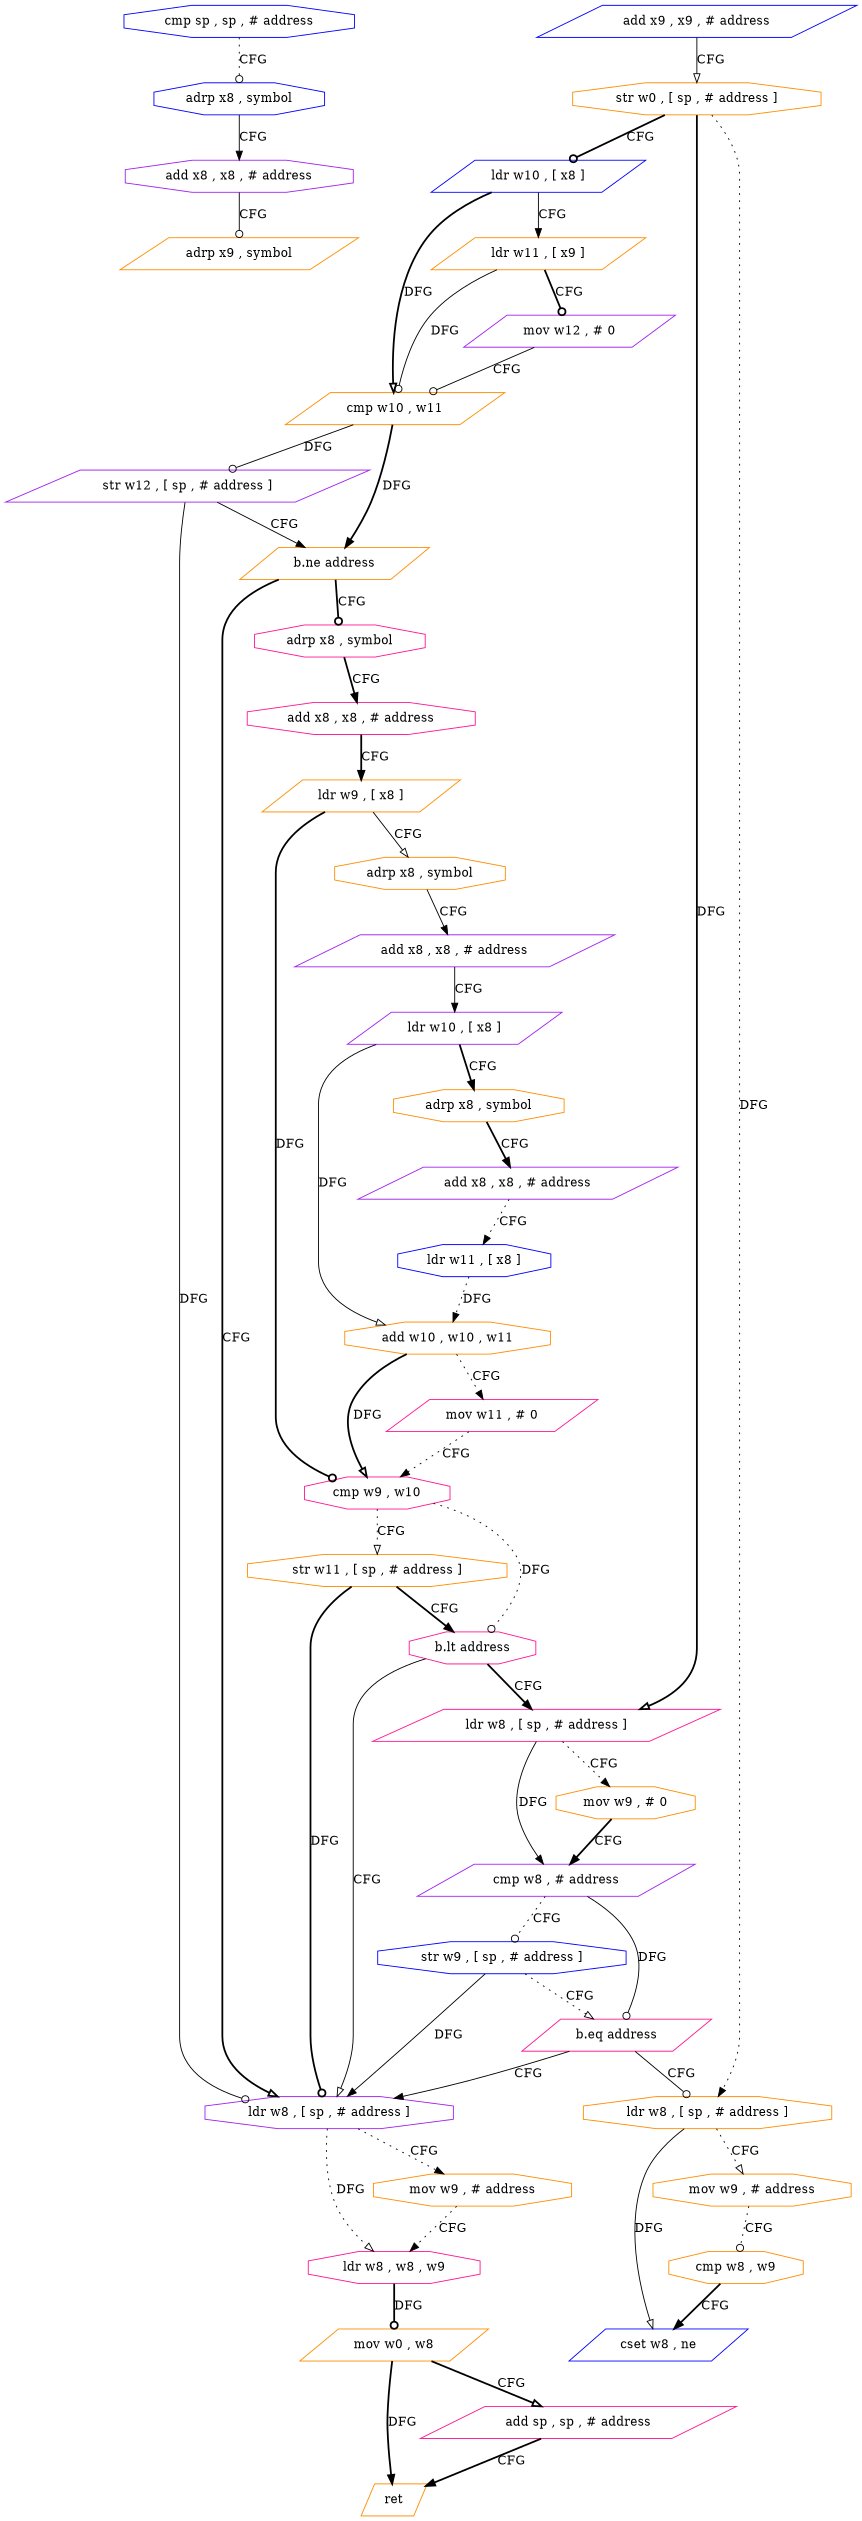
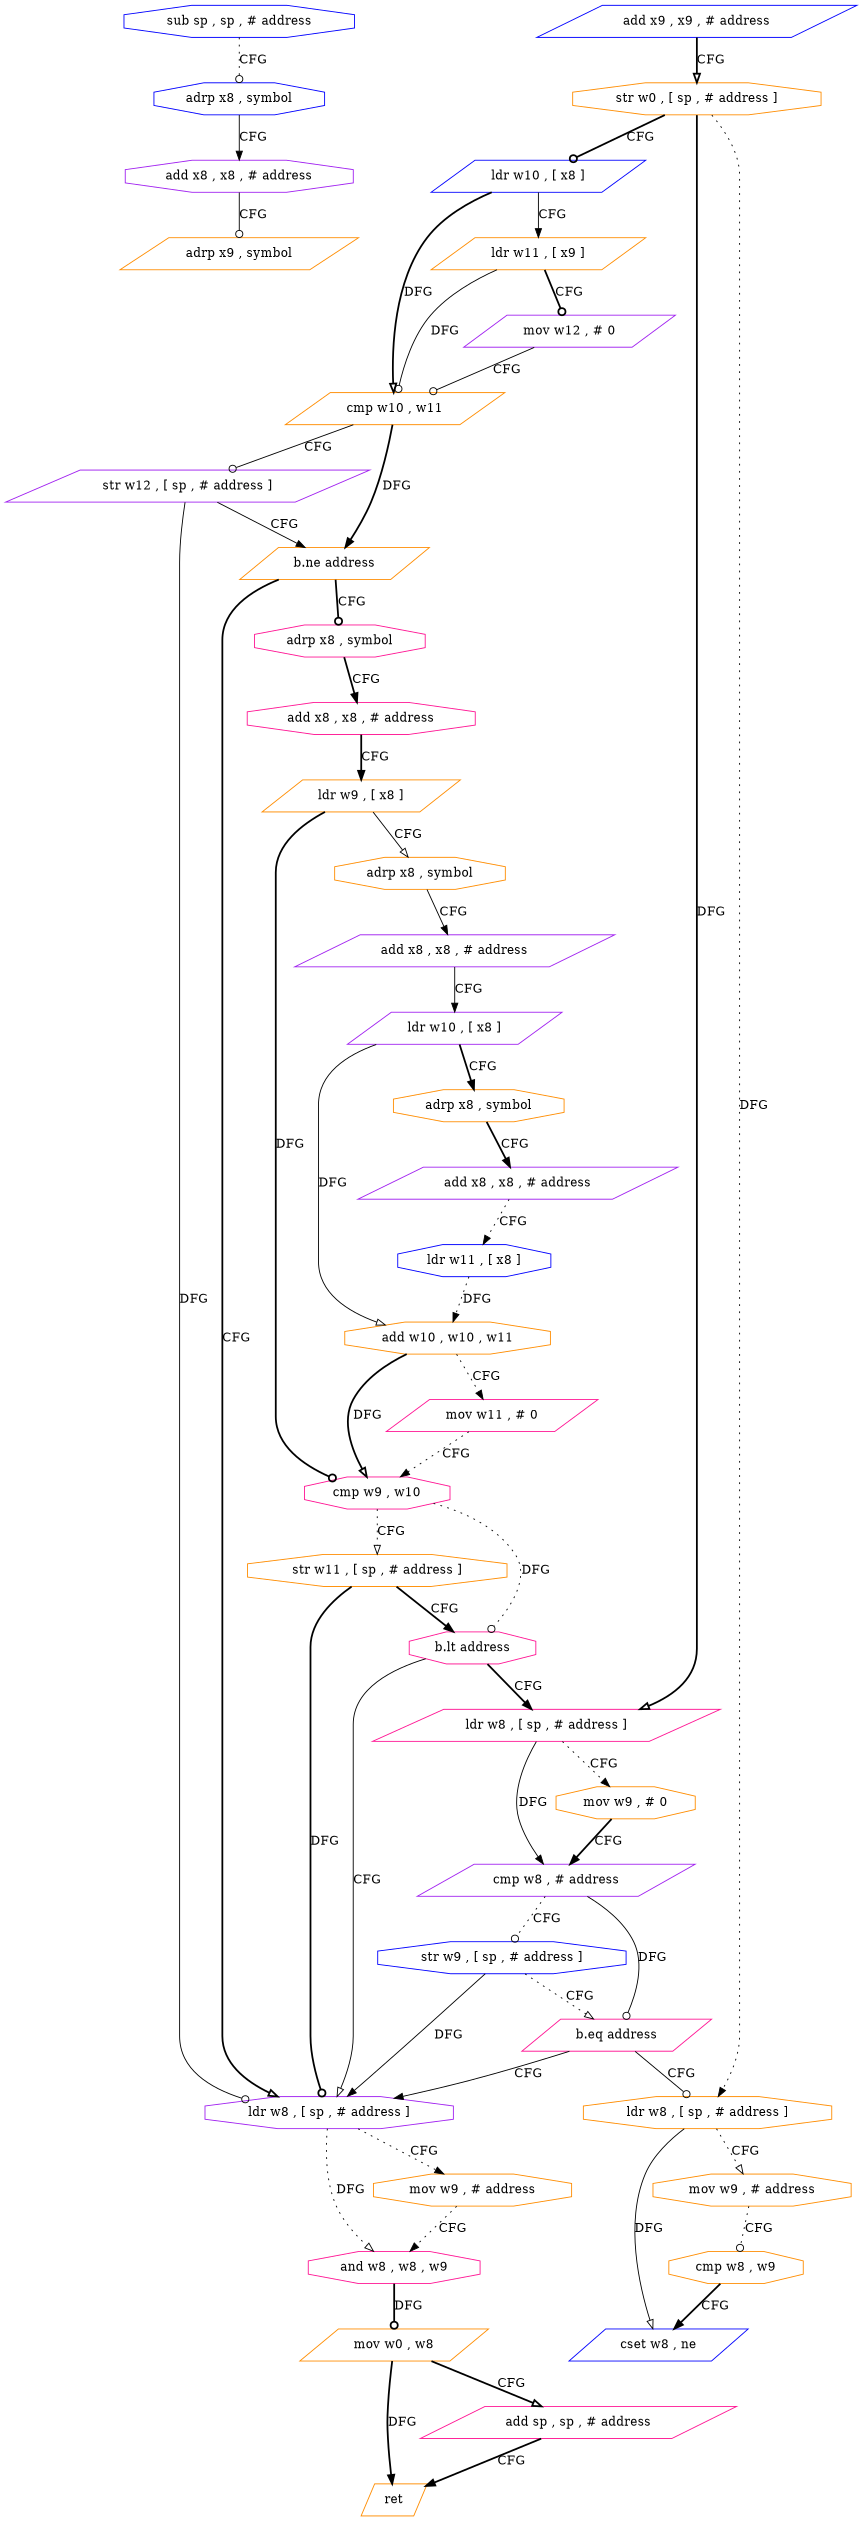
  digraph {
    node [color=darkorange shape=octagon]
    edge [arrowhead=normal style=bold]
-   n1 [color=blue label="cmp sp , sp , # address"]
+   n1 [color=blue label="sub sp , sp , # address"]
    n2 [color=blue label="adrp x8 , symbol"]
    n3 [color=purple label="add x8 , x8 , # address"]
    n4 [label="adrp x9 , symbol" shape=parallelogram]
    n5 [color=blue label="add x9 , x9 , # address" shape=parallelogram]
    n6 [label="str w0 , [ sp , # address ]"]
    n7 [color=blue label="ldr w10 , [ x8 ]" shape=parallelogram]
    n8 [color=deeppink label="ldr w8 , [ sp , # address ]" shape=parallelogram]
    n9 [label="ldr w8 , [ sp , # address ]"]
    n10 [label="ldr w11 , [ x9 ]" shape=parallelogram]
    n11 [label="cmp w10 , w11" shape=parallelogram]
    n12 [label="mov w9 , # 0"]
    n13 [color=purple label="cmp w8 , # address" shape=parallelogram]
    n14 [label="mov w9 , # address"]
    n15 [color=blue label="cset w8 , ne" shape=parallelogram]
    n16 [color=purple label="mov w12 , # 0" shape=parallelogram]
    n17 [color=purple label="str w12 , [ sp , # address ]" shape=parallelogram]
    n18 [label="b.ne address" shape=parallelogram]
    n19 [color=purple label="ldr w8 , [ sp , # address ]"]
    n20 [color=deeppink label="adrp x8 , symbol"]
    n21 [label="mov w9 , # address"]
-   n22 [color=deeppink label="ldr w8 , w8 , w9"]
+   n22 [color=deeppink label="and w8 , w8 , w9"]
    n23 [color=deeppink label="add x8 , x8 , # address"]
    n24 [label="mov w0 , w8" shape=parallelogram]
    n25 [label="ldr w9 , [ x8 ]" shape=parallelogram]
    n26 [color=deeppink label="add sp , sp , # address" shape=parallelogram]
    n27 [label=ret shape=parallelogram]
    n28 [label="adrp x8 , symbol"]
    n29 [color=deeppink label="cmp w9 , w10"]
    n30 [color=purple label="add x8 , x8 , # address" shape=parallelogram]
    n31 [label="str w11 , [ sp , # address ]"]
    n32 [color=deeppink label="b.lt address"]
    n33 [color=purple label="ldr w10 , [ x8 ]" shape=parallelogram]
    n34 [label="adrp x8 , symbol"]
    n35 [label="add w10 , w10 , w11"]
    n36 [color=purple label="add x8 , x8 , # address" shape=parallelogram]
    n37 [color=deeppink label="mov w11 , # 0" shape=parallelogram]
    n38 [color=blue label="ldr w11 , [ x8 ]"]
    n39 [color=blue label="str w9 , [ sp , # address ]"]
    n40 [color=deeppink label="b.eq address" shape=parallelogram]
    n41 [label="cmp w8 , w9"]
    n1 -> n2 [arrowhead=odot label=CFG style=dotted]
    n2 -> n3 [label=CFG style=solid]
    n3 -> n4 [arrowhead=odot label=CFG style=solid]
-   n5 -> n6 [arrowhead=onormal label=CFG style=solid]
+   n5 -> n6 [arrowhead=onormal label=CFG]
    n6 -> n7 [arrowhead=odot label=CFG]
    n6 -> n8 [arrowhead=onormal label=DFG]
    n6 -> n9 [label=DFG style=dotted]
    n7 -> n10 [label=CFG style=solid]
    n7 -> n11 [arrowhead=onormal label=DFG]
    n8 -> n12 [label=CFG style=dotted]
    n8 -> n13 [label=DFG style=solid]
    n9 -> n14 [arrowhead=onormal label=CFG style=dotted]
    n9 -> n15 [arrowhead=onormal label=DFG style=solid]
    n10 -> n11 [arrowhead=odot label=DFG style=solid]
    n10 -> n16 [arrowhead=odot label=CFG]
-   n11 -> n17 [arrowhead=odot label=DFG style=solid]
+   n11 -> n17 [arrowhead=odot label=CFG style=solid]
    n11 -> n18 [label=DFG]
    n12 -> n13 [label=CFG]
    n13 -> n39 [arrowhead=odot label=CFG style=dotted]
    n13 -> n40 [arrowhead=odot label=DFG style=solid]
    n14 -> n41 [arrowhead=odot label=CFG style=dotted]
    n16 -> n11 [arrowhead=odot label=CFG style=solid]
    n17 -> n18 [label=CFG style=solid]
    n17 -> n19 [arrowhead=odot label=DFG style=solid]
    n18 -> n19 [arrowhead=onormal label=CFG]
    n18 -> n20 [arrowhead=odot label=CFG]
    n19 -> n21 [label=CFG style=dotted]
    n19 -> n22 [arrowhead=onormal label=DFG style=dotted]
    n20 -> n23 [label=CFG]
    n21 -> n22 [label=CFG style=dotted]
    n22 -> n24 [arrowhead=odot label=DFG]
    n23 -> n25 [label=CFG]
    n24 -> n26 [arrowhead=onormal label=CFG]
    n24 -> n27 [label=DFG]
    n25 -> n28 [arrowhead=onormal label=CFG style=solid]
    n25 -> n29 [arrowhead=odot label=DFG]
    n26 -> n27 [label=CFG]
    n28 -> n30 [label=CFG style=solid]
    n29 -> n31 [arrowhead=onormal label=CFG style=dotted]
    n29 -> n32 [arrowhead=odot label=DFG style=dotted]
    n30 -> n33 [label=CFG style=solid]
    n31 -> n19 [arrowhead=odot label=DFG]
    n31 -> n32 [label=CFG]
    n32 -> n8 [label=CFG]
    n32 -> n19 [arrowhead=onormal label=CFG style=solid]
    n33 -> n34 [label=CFG]
    n33 -> n35 [arrowhead=onormal label=DFG style=solid]
    n34 -> n36 [label=CFG]
    n35 -> n29 [arrowhead=onormal label=DFG]
    n35 -> n37 [label=CFG style=dotted]
    n36 -> n38 [label=CFG style=dotted]
    n37 -> n29 [label=CFG style=dotted]
    n38 -> n35 [label=DFG style=dotted]
    n39 -> n19 [label=DFG style=solid]
    n39 -> n40 [arrowhead=onormal label=CFG style=dotted]
    n40 -> n9 [arrowhead=odot label=CFG style=solid]
    n40 -> n19 [label=CFG style=solid]
    n41 -> n15 [label=CFG]
  }
